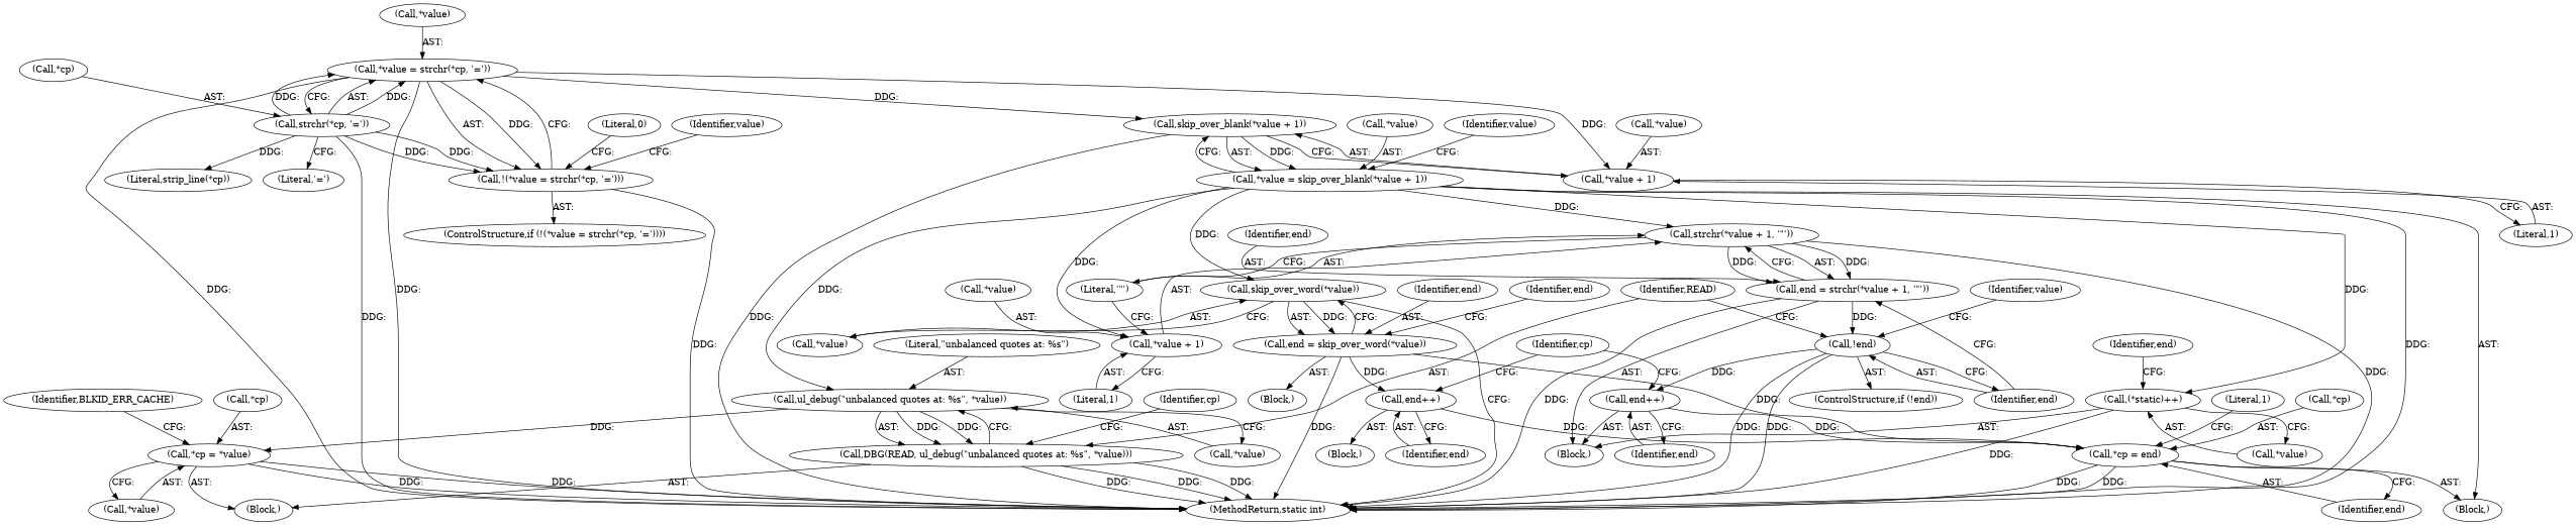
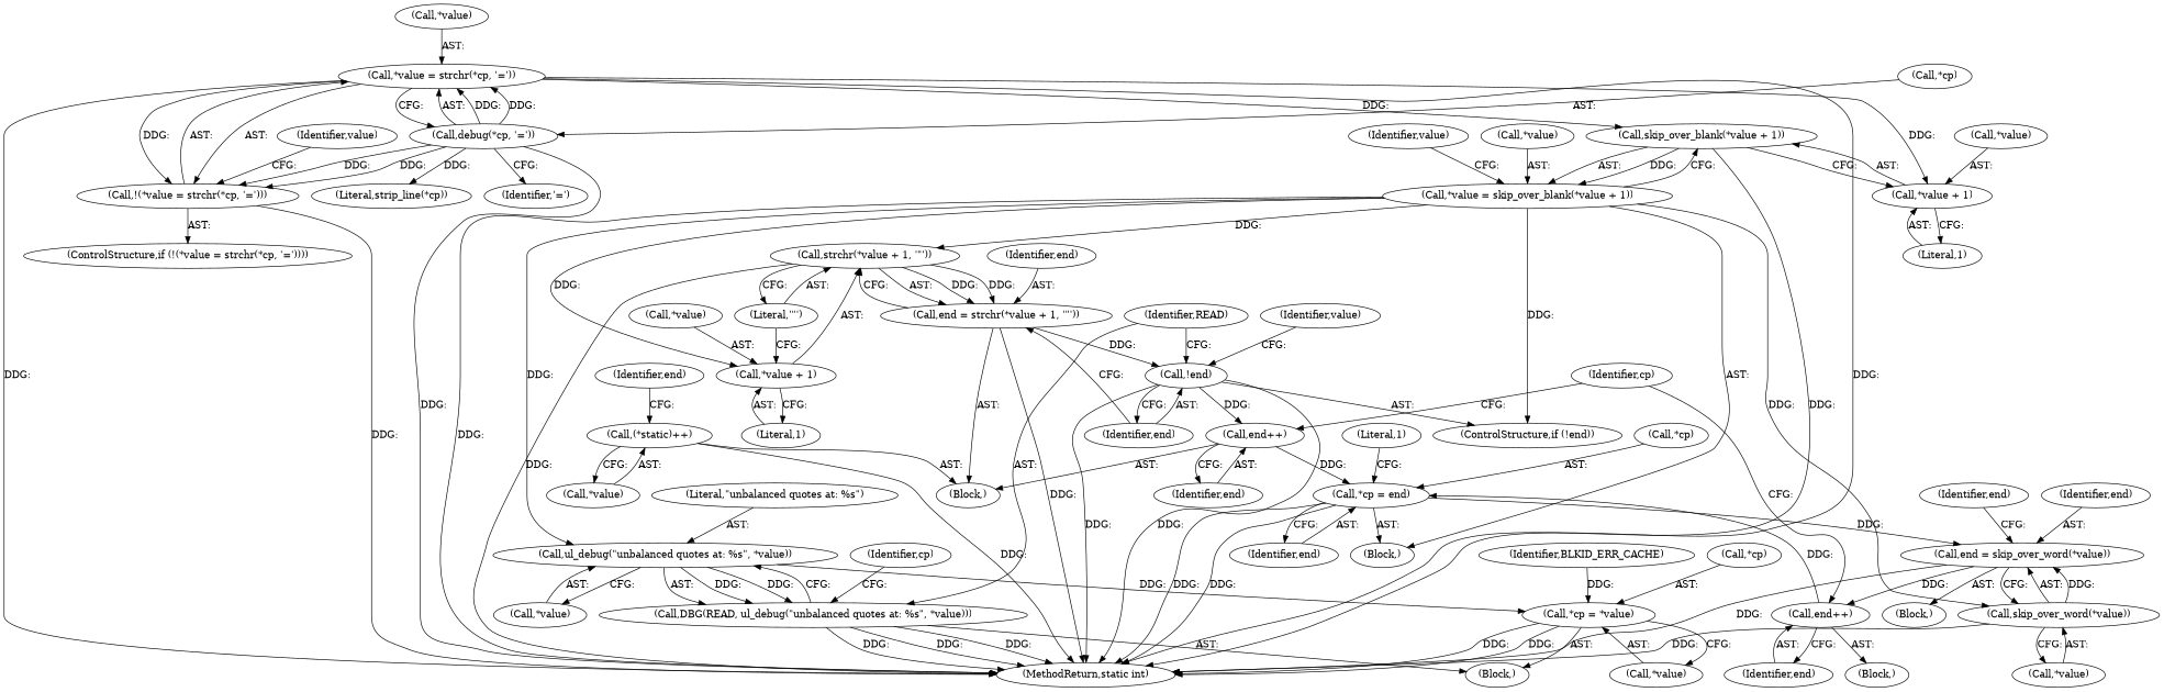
  digraph {
    n1 [label="(Call,*value = strchr(*cp, '='))"]
-   n2 [label="(Call,strchr(*cp, '='))"]
+   n2 [label="(Call,debug(*cp, '='))"]
    n3 [label="(Call,!(*value = strchr(*cp, '=')))"]
    n4 [label="(Call,skip_over_blank(*value + 1))"]
    n5 [label="(Call,*value + 1)"]
    n6 [label="(MethodReturn,static int)"]
    n7 [label="(Literal,strip_line(*cp))"]
-   n8 [label="(Literal,'=')"]
+   n8 [label="(Identifier,'=')"]
    n9 [label="(ControlStructure,if (!(*value = strchr(*cp, '='))))"]
    n10 [label="(Call,*value = skip_over_blank(*value + 1))"]
    n11 [label="(Literal,1)"]
    n12 [label="(Call,strchr(*value + 1, '\"'))"]
    n13 [label="(Call,*value + 1)"]
    n14 [label="(Call,ul_debug(\"unbalanced quotes at: %s\", *value))"]
    n15 [label="(Call,(*static)++)"]
    n16 [label="(Call,skip_over_word(*value))"]
    n17 [label="(Block,)"]
    n18 [label="(Call,end = strchr(*value + 1, '\"'))"]
    n19 [label="(Literal,'\"')"]
    n20 [label="(Literal,1)"]
    n21 [label="(Call,DBG(READ, ul_debug(\"unbalanced quotes at: %s\", *value)))"]
    n22 [label="(Call,*cp = *value)"]
    n23 [label="(Call,*value)"]
    n24 [label="(Block,)"]
    n25 [label="(Call,*value)"]
    n26 [label="(Call,end = skip_over_word(*value))"]
    n27 [label="(Call,*value)"]
    n28 [label="(Call,!end)"]
    n29 [label="(Call,end++)"]
    n30 [label="(ControlStructure,if (!end))"]
    n31 [label="(Identifier,end)"]
    n32 [label="(Call,*cp = end)"]
    n33 [label="(Identifier,end)"]
    n34 [label="(Identifier,end)"]
    n35 [label="(Block,)"]
    n36 [label="(Call,*value)"]
    n37 [label="(Call,end++)"]
    n38 [label="(Block,)"]
    n39 [label="(Identifier,end)"]
    n40 [label="(Block,)"]
    n41 [label="(Literal,\"unbalanced quotes at: %s\")"]
    n42 [label="(Identifier,end)"]
    n43 [label="(Call,*value)"]
    n44 [label="(Identifier,BLKID_ERR_CACHE)"]
    n45 [label="(Literal,1)"]
    n46 [label="(Call,*cp)"]
    n47 [label="(Call,*cp)"]
    n48 [label="(Call,*value)"]
    n49 [label="(Identifier,end)"]
    n50 [label="(Identifier,end)"]
    n51 [label="(Call,*cp)"]
    n52 [label="(Identifier,end)"]
    n53 [label="(Identifier,READ)"]
    n54 [label="(Identifier,value)"]
    n55 [label="(Call,*value)"]
-   n56 [label="(Literal,0)"]
    n57 [label="(Identifier,cp)"]
    n58 [label="(Identifier,value)"]
    n59 [label="(Identifier,cp)"]
    n60 [label="(Call,*value)"]
    n61 [label="(Identifier,value)"]
    n1 -> n2 [label="CFG: "]
    n1 -> n3 [label="AST: "]
    n1 -> n3 [label="DDG: "]
    n1 -> n4 [label="DDG: "]
    n1 -> n5 [label="DDG: "]
    n1 -> n6 [label="DDG: "]
    n1 -> n6 [label="DDG: "]
    n2 -> n1 [label="AST: "]
    n2 -> n1 [label="DDG: "]
    n2 -> n1 [label="DDG: "]
    n2 -> n3 [label="DDG: "]
    n2 -> n3 [label="DDG: "]
    n2 -> n6 [label="DDG: "]
    n2 -> n7 [label="DDG: "]
    n2 -> n8 [label="CFG: "]
-   n3 -> n1 [label="CFG: "]
+   n3 -> n1 [label="AST: "]
    n3 -> n6 [label="DDG: "]
    n3 -> n9 [label="AST: "]
    n4 -> n5 [label="CFG: "]
    n4 -> n6 [label="DDG: "]
    n4 -> n10 [label="AST: "]
    n4 -> n10 [label="DDG: "]
    n5 -> n4 [label="AST: "]
    n5 -> n11 [label="CFG: "]
    n10 -> n4 [label="CFG: "]
    n10 -> n6 [label="DDG: "]
    n10 -> n12 [label="DDG: "]
    n10 -> n13 [label="DDG: "]
    n10 -> n14 [label="DDG: "]
-   n10 -> n15 [label="DDG: "]
+   n10 -> n30 [label="DDG: "]
    n10 -> n16 [label="DDG: "]
    n10 -> n17 [label="AST: "]
    n11 -> n5 [label="AST: "]
    n12 -> n6 [label="DDG: "]
    n12 -> n18 [label="AST: "]
    n12 -> n18 [label="DDG: "]
    n12 -> n18 [label="DDG: "]
    n12 -> n19 [label="CFG: "]
    n13 -> n12 [label="AST: "]
    n13 -> n20 [label="CFG: "]
    n14 -> n21 [label="AST: "]
    n14 -> n21 [label="DDG: "]
    n14 -> n21 [label="DDG: "]
    n14 -> n22 [label="DDG: "]
    n14 -> n23 [label="CFG: "]
    n15 -> n6 [label="DDG: "]
    n15 -> n24 [label="AST: "]
    n15 -> n25 [label="CFG: "]
-   n16 -> n6 [label="CFG: "]
+   n16 -> n6 [label="DDG: "]
    n16 -> n26 [label="AST: "]
    n16 -> n26 [label="DDG: "]
    n16 -> n27 [label="CFG: "]
    n18 -> n6 [label="DDG: "]
    n18 -> n12 [label="CFG: "]
    n18 -> n24 [label="AST: "]
    n18 -> n28 [label="DDG: "]
    n19 -> n12 [label="AST: "]
    n19 -> n13 [label="CFG: "]
    n20 -> n13 [label="AST: "]
    n21 -> n6 [label="DDG: "]
    n21 -> n6 [label="DDG: "]
    n21 -> n6 [label="DDG: "]
    n21 -> n14 [label="CFG: "]
    n21 -> n35 [label="AST: "]
    n22 -> n6 [label="DDG: "]
    n22 -> n6 [label="DDG: "]
    n22 -> n35 [label="AST: "]
    n22 -> n36 [label="CFG: "]
    n23 -> n14 [label="AST: "]
    n25 -> n15 [label="AST: "]
    n26 -> n6 [label="DDG: "]
    n26 -> n16 [label="CFG: "]
-   n26 -> n32 [label="DDG: "]
+   n32 -> n26 [label="DDG: "]
    n26 -> n37 [label="DDG: "]
    n26 -> n38 [label="AST: "]
    n27 -> n16 [label="AST: "]
    n28 -> n6 [label="DDG: "]
    n28 -> n6 [label="DDG: "]
    n28 -> n29 [label="DDG: "]
    n28 -> n30 [label="AST: "]
    n28 -> n31 [label="CFG: "]
    n29 -> n24 [label="AST: "]
    n29 -> n32 [label="DDG: "]
    n29 -> n33 [label="CFG: "]
    n31 -> n18 [label="CFG: "]
    n31 -> n28 [label="AST: "]
    n32 -> n6 [label="DDG: "]
    n32 -> n6 [label="DDG: "]
    n32 -> n17 [label="AST: "]
    n32 -> n34 [label="CFG: "]
    n33 -> n29 [label="AST: "]
    n34 -> n32 [label="AST: "]
    n36 -> n22 [label="AST: "]
    n37 -> n32 [label="DDG: "]
    n37 -> n39 [label="CFG: "]
    n37 -> n40 [label="AST: "]
    n39 -> n37 [label="AST: "]
    n41 -> n14 [label="AST: "]
    n42 -> n26 [label="CFG: "]
    n43 -> n5 [label="AST: "]
-   n44 -> n22 [label="CFG: "]
+   n44 -> n22 [label="DDG: "]
    n45 -> n32 [label="CFG: "]
    n46 -> n22 [label="AST: "]
    n47 -> n2 [label="AST: "]
    n48 -> n10 [label="AST: "]
    n49 -> n26 [label="AST: "]
    n50 -> n15 [label="CFG: "]
    n51 -> n32 [label="AST: "]
    n52 -> n18 [label="AST: "]
    n53 -> n21 [label="AST: "]
    n53 -> n28 [label="CFG: "]
    n54 -> n10 [label="CFG: "]
    n55 -> n13 [label="AST: "]
-   n56 -> n3 [label="CFG: "]
    n57 -> n21 [label="CFG: "]
    n58 -> n28 [label="CFG: "]
    n59 -> n29 [label="CFG: "]
    n59 -> n37 [label="CFG: "]
    n60 -> n1 [label="AST: "]
    n61 -> n3 [label="CFG: "]
  }
